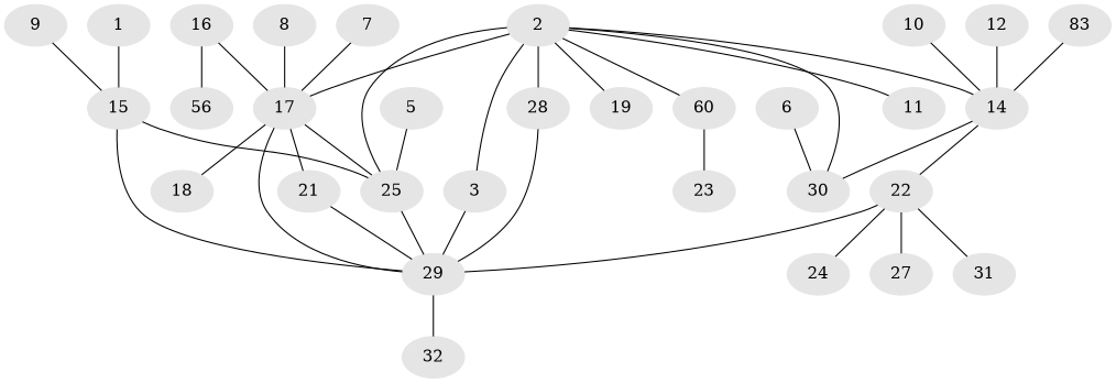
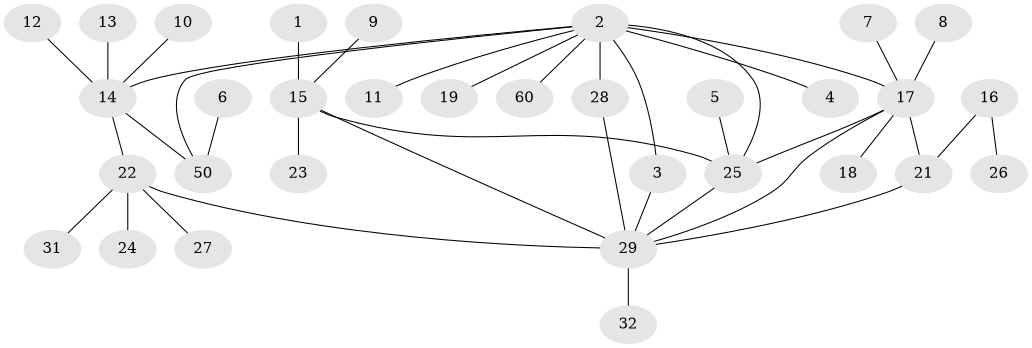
  graph {
    node [color=gray90 style=filled]
    edge [weight=1.0]
    1
    15
    25
    29
    2
    3
+   4
    11
    14
    17
    19
    n12 [label=60]
    28
-   30
+   30 [label=50]
    22
    21
    18
    23
    32
    5
    6
    7
    8
    9
    10
    12
-   13 [label=83]
+   13
    24
    27
    31
    16
-   26 [label=56]
+   26
    1 -- 15 [weight=2.0]
    15 -- 25
    15 -- 29
    25 -- 29
    29 -- 32
    2 -- 25
    2 -- 3
+   2 -- 4
    2 -- 11
    2 -- 14
    2 -- 17 [weight=2.0]
    2 -- 19
    2 -- n12
    2 -- 28 [weight=2.0]
    2 -- 30
    3 -- 29
    14 -- 30
    14 -- 22
    17 -- 25 [weight=2.0]
    17 -- 29
    17 -- 21
    17 -- 18
-   n12 -- 23
+   15 -- 23
    28 -- 29
    22 -- 29 [weight=2.0]
    22 -- 24
    22 -- 27
    22 -- 31
    21 -- 29
    5 -- 25
    6 -- 30
    7 -- 17
    8 -- 17
    9 -- 15
    10 -- 14
    12 -- 14
    13 -- 14
-   16 -- 17
+   16 -- 21
    16 -- 26
  }
